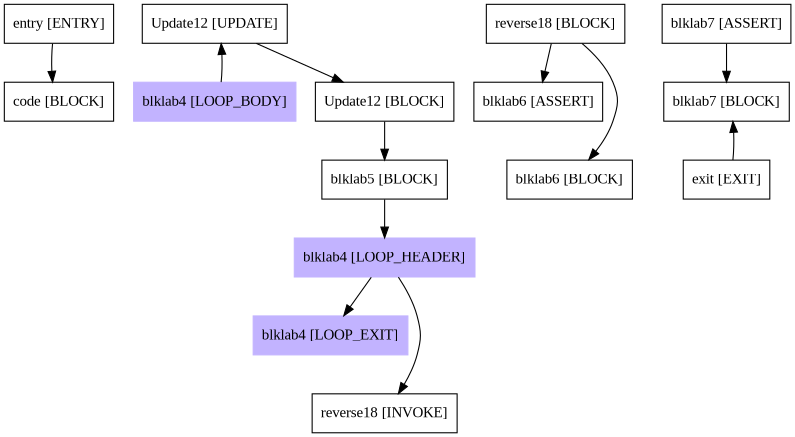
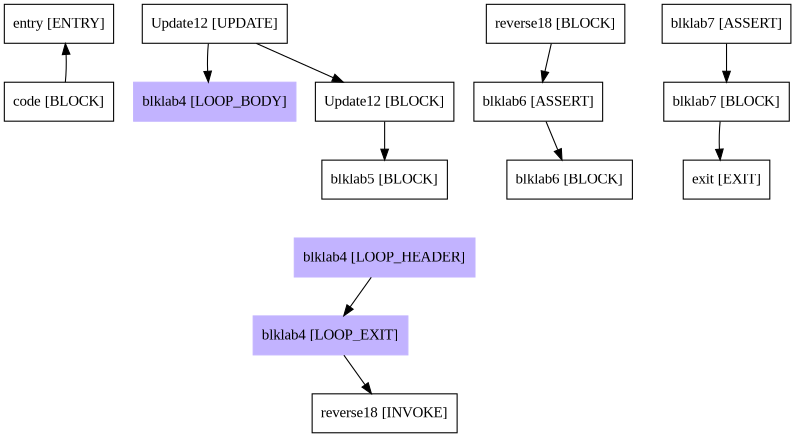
  digraph {
    fontname="Liberation Serif"
    node [fontname="Liberation Serif" shape=box]
    edge [fontname="Liberation Serif"]
    "entry [ENTRY]"
    "code [BLOCK]"
    "blklab4 [LOOP_HEADER]" [color=".7 .3 1.0" style=filled]
    "blklab4 [LOOP_EXIT]" [color=".7 .3 1.0" style=filled]
    "blklab4 [LOOP_BODY]" [color=".7 .3 1.0" style=filled]
    "Update12 [UPDATE]"
    "reverse18 [INVOKE]"
    "Update12 [BLOCK]"
    "blklab5 [BLOCK]"
    "reverse18 [BLOCK]"
    "blklab6 [ASSERT]"
    "blklab6 [BLOCK]"
    "blklab7 [ASSERT]"
    "blklab7 [BLOCK]"
    "exit [EXIT]"
-   "entry [ENTRY]" -> "code [BLOCK]"
+   "code [BLOCK]" -> "entry [ENTRY]"
    "blklab4 [LOOP_HEADER]" -> "blklab4 [LOOP_EXIT]"
-   "blklab4 [LOOP_HEADER]" -> "reverse18 [INVOKE]"
-   "blklab4 [LOOP_BODY]" -> "Update12 [UPDATE]"
+   "blklab4 [LOOP_EXIT]" -> "reverse18 [INVOKE]"
+   "Update12 [UPDATE]" -> "blklab4 [LOOP_BODY]"
    "Update12 [UPDATE]" -> "Update12 [BLOCK]"
    "Update12 [BLOCK]" -> "blklab5 [BLOCK]"
-   "blklab5 [BLOCK]" -> "blklab4 [LOOP_HEADER]"
    "reverse18 [BLOCK]" -> "blklab6 [ASSERT]"
-   "reverse18 [BLOCK]" -> "blklab6 [BLOCK]"
+   "blklab6 [ASSERT]" -> "blklab6 [BLOCK]"
    "blklab7 [ASSERT]" -> "blklab7 [BLOCK]"
-   "exit [EXIT]" -> "blklab7 [BLOCK]"
+   "blklab7 [BLOCK]" -> "exit [EXIT]"
  }
